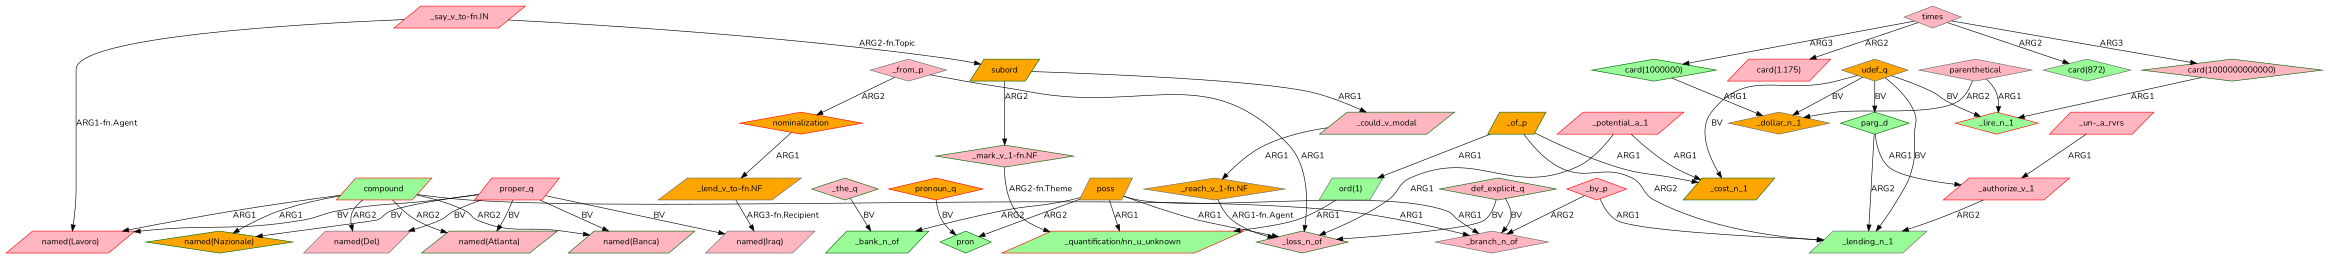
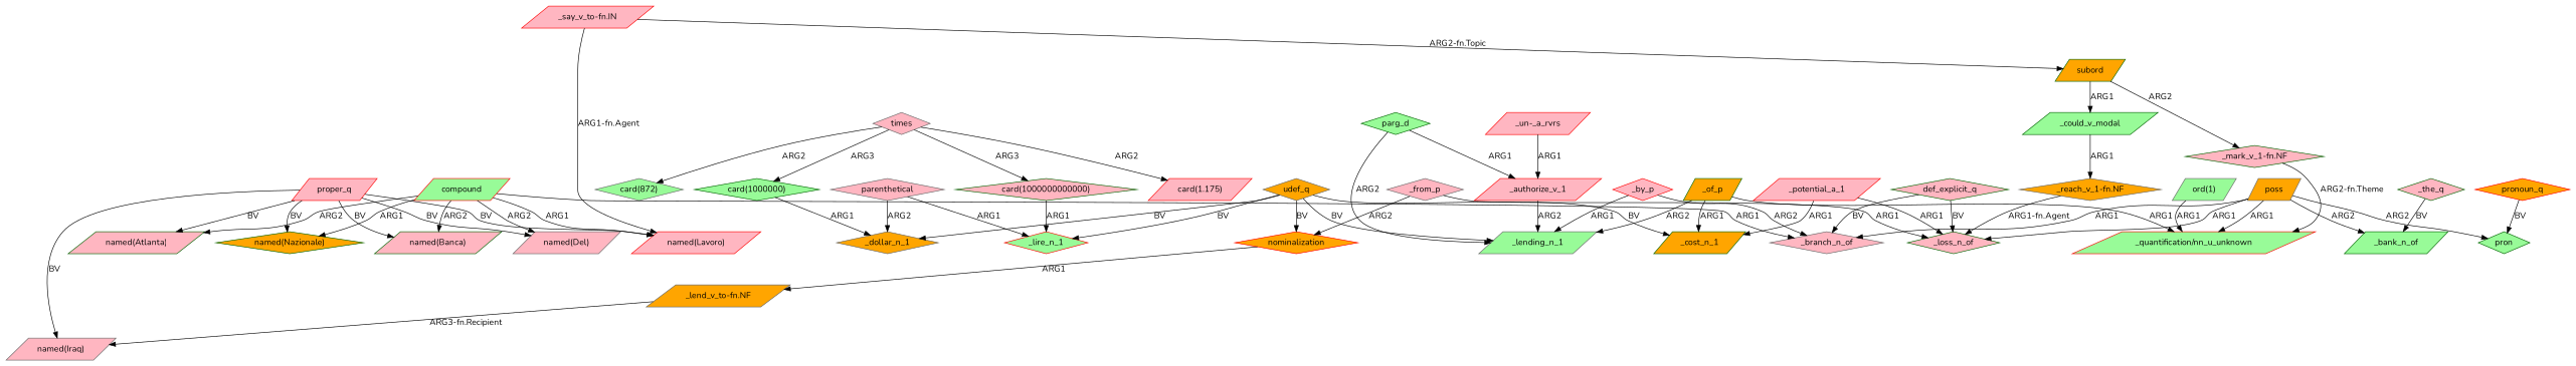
  digraph {
    fontname=Nunito
    node [color=darkgreen fillcolor=lightpink fontname=Nunito shape=parallelogram style=filled]
    edge [fontname=Nunito]
    _from_p [color=gray40 shape=diamond]
    _loss_n_of [shape=diamond]
    nominalization [color=red fillcolor=orange shape=diamond]
    "_lend_v_to-fn.NF" [color=gray40 fillcolor=orange]
    "card(1000000)" [fillcolor=palegreen shape=diamond]
    _dollar_n_1 [color=gray40 fillcolor=orange shape=diamond]
    poss [color=gray40 fillcolor=orange]
    _bank_n_of [fillcolor=palegreen]
    _branch_n_of [color=gray40 shape=diamond]
    "_quantification/nn_u_unknown" [color=red fillcolor=palegreen]
    pron [fillcolor=palegreen shape=diamond]
    compound [color=red fillcolor=palegreen]
    "named(Lavoro)" [color=red]
    "named(Nazionale)" [fillcolor=orange shape=diamond]
    "named(Atlanta)"
    "named(Del)" [color=gray40]
    "named(Banca)"
    udef_q [color=gray40 fillcolor=orange shape=diamond]
    _lending_n_1 [color=gray40 fillcolor=palegreen]
    _lire_n_1 [color=red fillcolor=palegreen shape=diamond]
    _cost_n_1 [fillcolor=orange]
    "_mark_v_1-fn.NF" [shape=diamond]
    "_reach_v_1-fn.NF" [color=gray40 fillcolor=orange shape=diamond]
    parenthetical [color=gray40 shape=diamond]
    def_explicit_q [shape=diamond]
    proper_q [color=red]
    "named(Iraq)" [color=gray40]
    _authorize_v_1 [color=red]
-   _could_v_modal
+   _could_v_modal [fillcolor=palegreen]
    _of_p [fillcolor=orange]
    subord [fillcolor=orange]
    pronoun_q [color=red fillcolor=orange shape=diamond]
    "ord(1)" [color=gray40 fillcolor=palegreen]
    _the_q [shape=diamond]
    times [color=gray40 shape=diamond]
    "card(1000000000000)" [shape=diamond]
    "card(1.175)" [color=red]
    "card(872)" [color=gray40 fillcolor=palegreen shape=diamond]
    parg_d [fillcolor=palegreen shape=diamond]
    _potential_a_1 [color=red]
    "_say_v_to-fn.IN" [color=red]
    "_un-_a_rvrs" [color=red]
    _by_p [color=red shape=diamond]
    _from_p -> _loss_n_of [label=ARG1]
    _from_p -> nominalization [label=ARG2]
    nominalization -> "_lend_v_to-fn.NF" [label=ARG1]
    "_lend_v_to-fn.NF" -> "named(Iraq)" [label="ARG3-fn.Recipient"]
    "card(1000000)" -> _dollar_n_1 [label=ARG1]
    poss -> _loss_n_of [label=ARG1]
    poss -> _bank_n_of [label=ARG2]
    poss -> _branch_n_of [label=ARG1]
    poss -> "_quantification/nn_u_unknown" [label=ARG1]
    poss -> pron [label=ARG2]
    compound -> _branch_n_of [label=ARG1]
    compound -> "named(Lavoro)" [label=ARG1]
    compound -> "named(Nazionale)" [label=ARG1]
    compound -> "named(Atlanta)" [label=ARG2]
    compound -> "named(Del)" [label=ARG2]
    compound -> "named(Banca)" [label=ARG2]
-   udef_q -> parg_d [label=BV]
+   udef_q -> nominalization [label=BV]
    udef_q -> _dollar_n_1 [label=BV]
    udef_q -> _lending_n_1 [label=BV]
    udef_q -> _lire_n_1 [label=BV]
    udef_q -> _cost_n_1 [label=BV]
    "_mark_v_1-fn.NF" -> "_quantification/nn_u_unknown" [label="ARG2-fn.Theme"]
    "_reach_v_1-fn.NF" -> _loss_n_of [label="ARG1-fn.Agent"]
    parenthetical -> _dollar_n_1 [label=ARG2]
    parenthetical -> _lire_n_1 [label=ARG1]
    def_explicit_q -> _loss_n_of [label=BV]
    def_explicit_q -> _branch_n_of [label=BV]
    proper_q -> "named(Lavoro)" [label=BV]
    proper_q -> "named(Nazionale)" [label=BV]
    proper_q -> "named(Atlanta)" [label=BV]
    proper_q -> "named(Del)" [label=BV]
    proper_q -> "named(Banca)" [label=BV]
    proper_q -> "named(Iraq)" [label=BV]
    _authorize_v_1 -> _lending_n_1 [label=ARG2]
    _could_v_modal -> "_reach_v_1-fn.NF" [label=ARG1]
-   _of_p -> "ord(1)" [label=ARG1]
+   _of_p -> "_quantification/nn_u_unknown" [label=ARG1]
    _of_p -> _lending_n_1 [label=ARG2]
    _of_p -> _cost_n_1 [label=ARG1]
    subord -> "_mark_v_1-fn.NF" [label=ARG2]
    subord -> _could_v_modal [label=ARG1]
    pronoun_q -> pron [label=BV]
    "ord(1)" -> "_quantification/nn_u_unknown" [label=ARG1]
    _the_q -> _bank_n_of [label=BV]
    times -> "card(1000000)" [label=ARG3]
    times -> "card(1000000000000)" [label=ARG3]
    times -> "card(1.175)" [label=ARG2]
    times -> "card(872)" [label=ARG2]
    "card(1000000000000)" -> _lire_n_1 [label=ARG1]
    parg_d -> _lending_n_1 [label=ARG2]
    parg_d -> _authorize_v_1 [label=ARG1]
    _potential_a_1 -> _loss_n_of [label=ARG1]
    _potential_a_1 -> _cost_n_1 [label=ARG1]
    "_say_v_to-fn.IN" -> "named(Lavoro)" [label="ARG1-fn.Agent"]
    "_say_v_to-fn.IN" -> subord [label="ARG2-fn.Topic"]
    "_un-_a_rvrs" -> _authorize_v_1 [label=ARG1]
    _by_p -> _branch_n_of [label=ARG2]
    _by_p -> _lending_n_1 [label=ARG1]
  }
